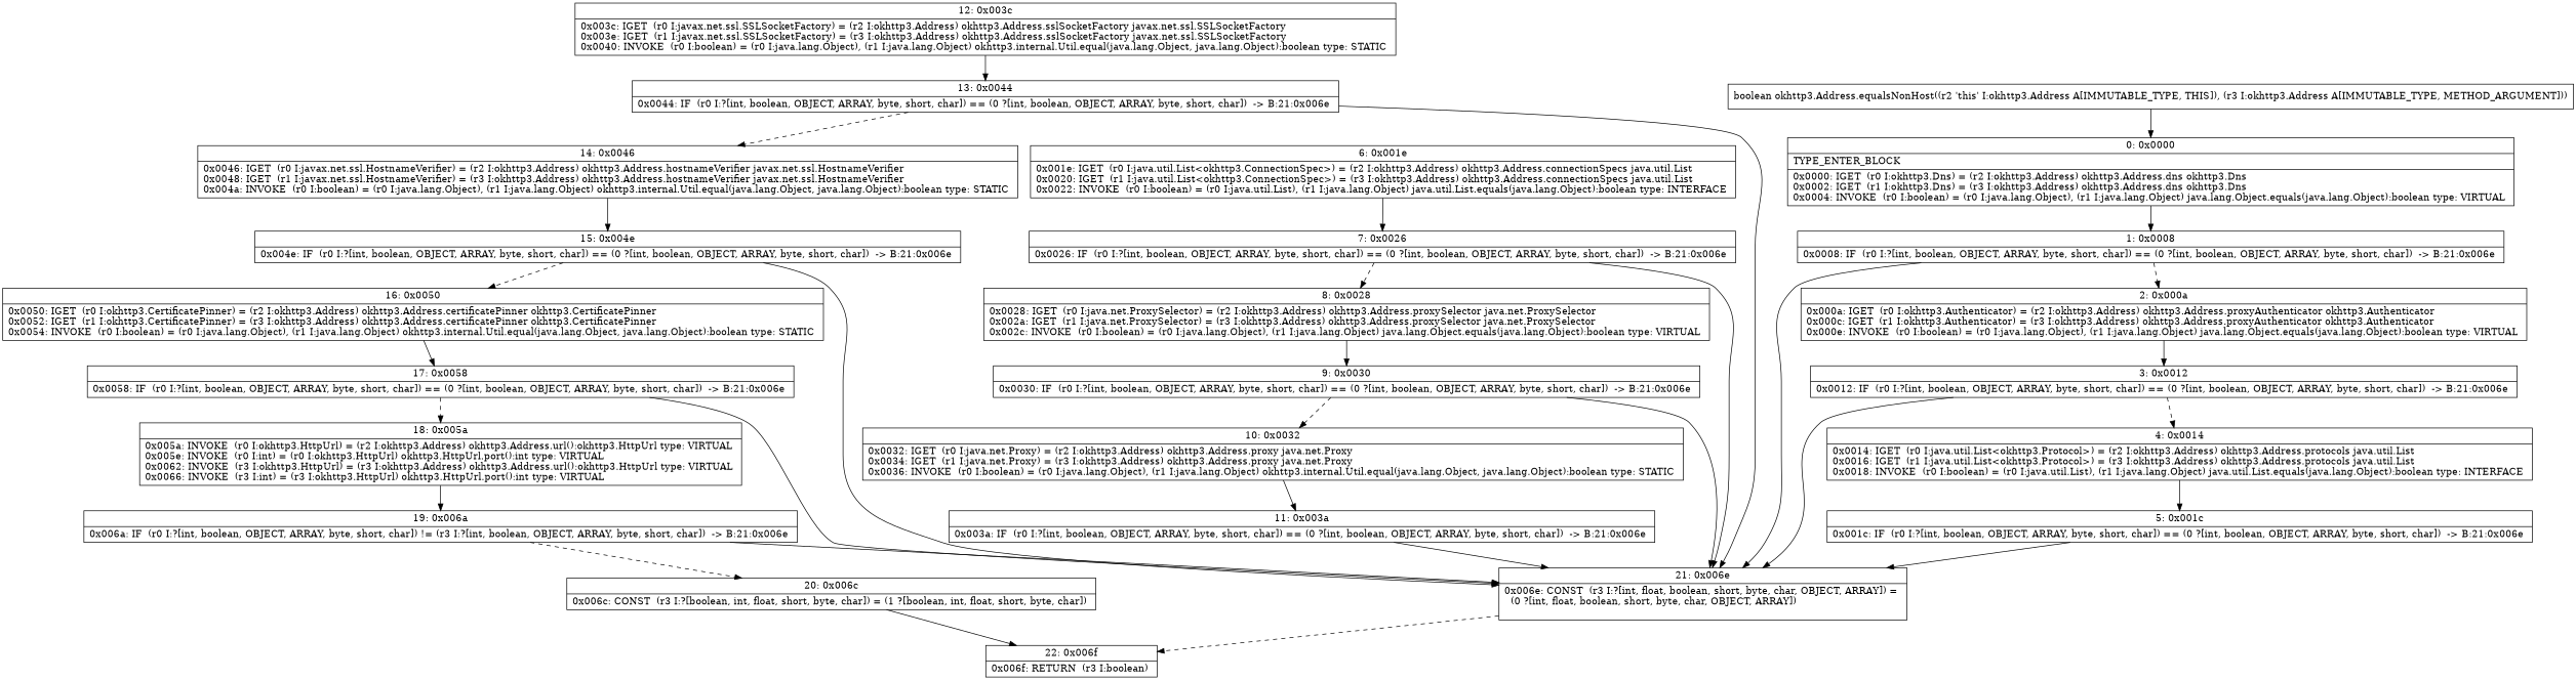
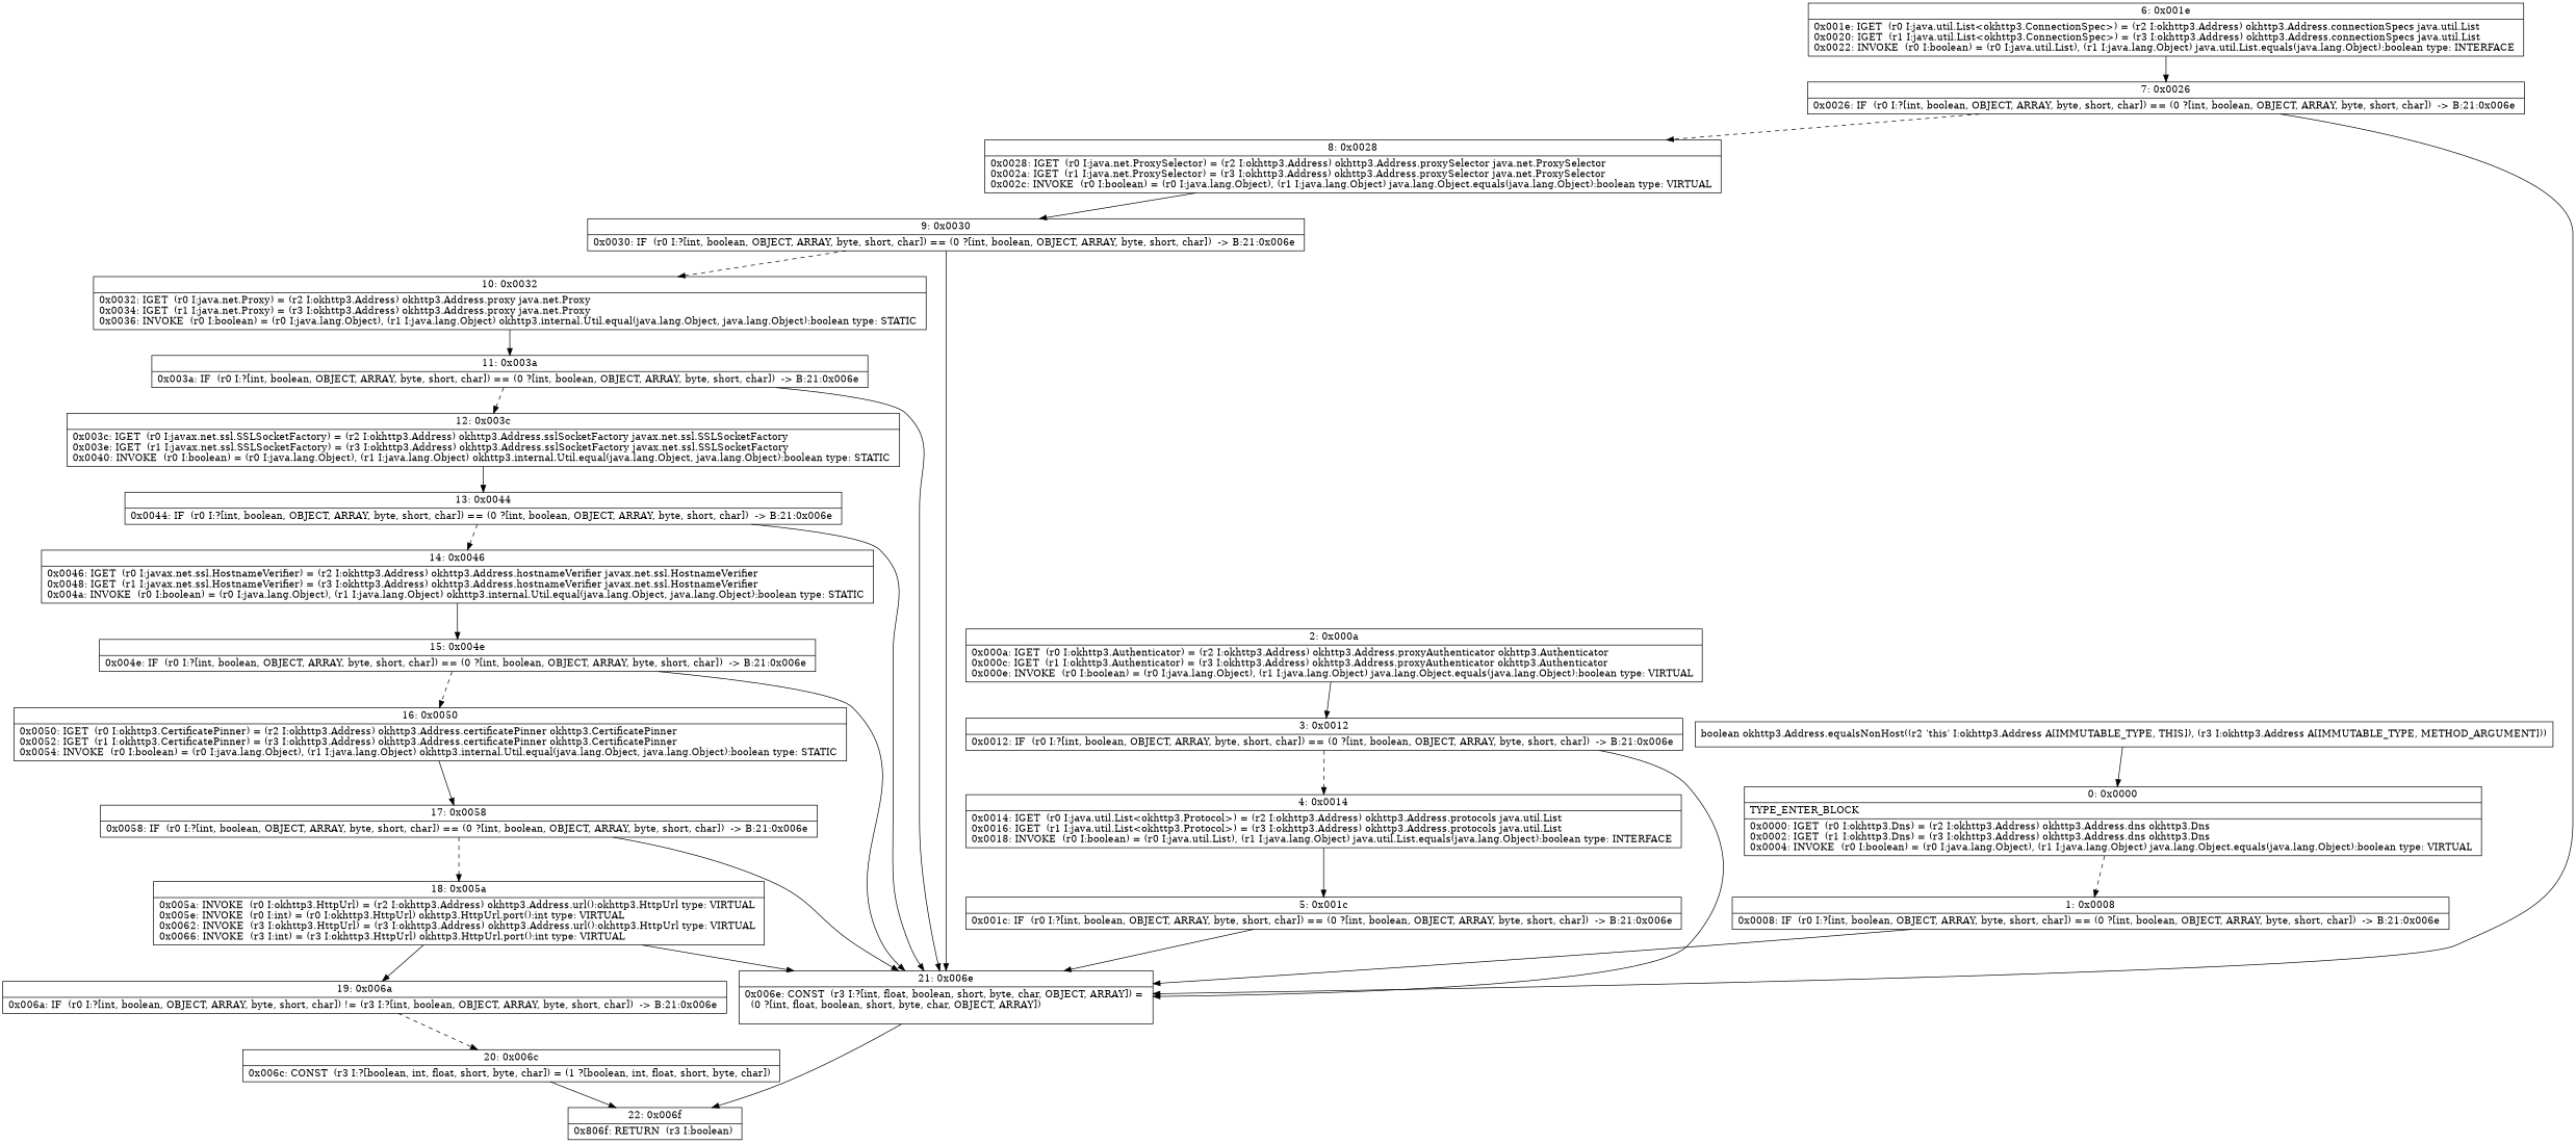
  digraph {
    node [shape=record]
    n1 [label="{0\:\ 0x0000|TYPE_ENTER_BLOCK\l|0x0000: IGET  (r0 I:okhttp3.Dns) = (r2 I:okhttp3.Address) okhttp3.Address.dns okhttp3.Dns \l0x0002: IGET  (r1 I:okhttp3.Dns) = (r3 I:okhttp3.Address) okhttp3.Address.dns okhttp3.Dns \l0x0004: INVOKE  (r0 I:boolean) = (r0 I:java.lang.Object), (r1 I:java.lang.Object) java.lang.Object.equals(java.lang.Object):boolean type: VIRTUAL \l}"]
    n2 [label="{1\:\ 0x0008|0x0008: IF  (r0 I:?[int, boolean, OBJECT, ARRAY, byte, short, char]) == (0 ?[int, boolean, OBJECT, ARRAY, byte, short, char])  \-\> B:21:0x006e \l}"]
    n3 [label="{2\:\ 0x000a|0x000a: IGET  (r0 I:okhttp3.Authenticator) = (r2 I:okhttp3.Address) okhttp3.Address.proxyAuthenticator okhttp3.Authenticator \l0x000c: IGET  (r1 I:okhttp3.Authenticator) = (r3 I:okhttp3.Address) okhttp3.Address.proxyAuthenticator okhttp3.Authenticator \l0x000e: INVOKE  (r0 I:boolean) = (r0 I:java.lang.Object), (r1 I:java.lang.Object) java.lang.Object.equals(java.lang.Object):boolean type: VIRTUAL \l}"]
    n4 [label="{21\:\ 0x006e|0x006e: CONST  (r3 I:?[int, float, boolean, short, byte, char, OBJECT, ARRAY]) = \l  (0 ?[int, float, boolean, short, byte, char, OBJECT, ARRAY])\l \l}"]
    n5 [label="{3\:\ 0x0012|0x0012: IF  (r0 I:?[int, boolean, OBJECT, ARRAY, byte, short, char]) == (0 ?[int, boolean, OBJECT, ARRAY, byte, short, char])  \-\> B:21:0x006e \l}"]
-   n6 [label="{22\:\ 0x006f|0x006f: RETURN  (r3 I:boolean) \l}"]
+   n6 [label="{22\:\ 0x006f|0x806f: RETURN  (r3 I:boolean) \l}"]
    n7 [label="{4\:\ 0x0014|0x0014: IGET  (r0 I:java.util.List\<okhttp3.Protocol\>) = (r2 I:okhttp3.Address) okhttp3.Address.protocols java.util.List \l0x0016: IGET  (r1 I:java.util.List\<okhttp3.Protocol\>) = (r3 I:okhttp3.Address) okhttp3.Address.protocols java.util.List \l0x0018: INVOKE  (r0 I:boolean) = (r0 I:java.util.List), (r1 I:java.lang.Object) java.util.List.equals(java.lang.Object):boolean type: INTERFACE \l}"]
    n8 [label="{5\:\ 0x001c|0x001c: IF  (r0 I:?[int, boolean, OBJECT, ARRAY, byte, short, char]) == (0 ?[int, boolean, OBJECT, ARRAY, byte, short, char])  \-\> B:21:0x006e \l}"]
    n9 [label="{6\:\ 0x001e|0x001e: IGET  (r0 I:java.util.List\<okhttp3.ConnectionSpec\>) = (r2 I:okhttp3.Address) okhttp3.Address.connectionSpecs java.util.List \l0x0020: IGET  (r1 I:java.util.List\<okhttp3.ConnectionSpec\>) = (r3 I:okhttp3.Address) okhttp3.Address.connectionSpecs java.util.List \l0x0022: INVOKE  (r0 I:boolean) = (r0 I:java.util.List), (r1 I:java.lang.Object) java.util.List.equals(java.lang.Object):boolean type: INTERFACE \l}"]
    n10 [label="{7\:\ 0x0026|0x0026: IF  (r0 I:?[int, boolean, OBJECT, ARRAY, byte, short, char]) == (0 ?[int, boolean, OBJECT, ARRAY, byte, short, char])  \-\> B:21:0x006e \l}"]
    n11 [label="{8\:\ 0x0028|0x0028: IGET  (r0 I:java.net.ProxySelector) = (r2 I:okhttp3.Address) okhttp3.Address.proxySelector java.net.ProxySelector \l0x002a: IGET  (r1 I:java.net.ProxySelector) = (r3 I:okhttp3.Address) okhttp3.Address.proxySelector java.net.ProxySelector \l0x002c: INVOKE  (r0 I:boolean) = (r0 I:java.lang.Object), (r1 I:java.lang.Object) java.lang.Object.equals(java.lang.Object):boolean type: VIRTUAL \l}"]
    n12 [label="{9\:\ 0x0030|0x0030: IF  (r0 I:?[int, boolean, OBJECT, ARRAY, byte, short, char]) == (0 ?[int, boolean, OBJECT, ARRAY, byte, short, char])  \-\> B:21:0x006e \l}"]
    n13 [label="{10\:\ 0x0032|0x0032: IGET  (r0 I:java.net.Proxy) = (r2 I:okhttp3.Address) okhttp3.Address.proxy java.net.Proxy \l0x0034: IGET  (r1 I:java.net.Proxy) = (r3 I:okhttp3.Address) okhttp3.Address.proxy java.net.Proxy \l0x0036: INVOKE  (r0 I:boolean) = (r0 I:java.lang.Object), (r1 I:java.lang.Object) okhttp3.internal.Util.equal(java.lang.Object, java.lang.Object):boolean type: STATIC \l}"]
    n14 [label="{11\:\ 0x003a|0x003a: IF  (r0 I:?[int, boolean, OBJECT, ARRAY, byte, short, char]) == (0 ?[int, boolean, OBJECT, ARRAY, byte, short, char])  \-\> B:21:0x006e \l}"]
    n15 [label="{12\:\ 0x003c|0x003c: IGET  (r0 I:javax.net.ssl.SSLSocketFactory) = (r2 I:okhttp3.Address) okhttp3.Address.sslSocketFactory javax.net.ssl.SSLSocketFactory \l0x003e: IGET  (r1 I:javax.net.ssl.SSLSocketFactory) = (r3 I:okhttp3.Address) okhttp3.Address.sslSocketFactory javax.net.ssl.SSLSocketFactory \l0x0040: INVOKE  (r0 I:boolean) = (r0 I:java.lang.Object), (r1 I:java.lang.Object) okhttp3.internal.Util.equal(java.lang.Object, java.lang.Object):boolean type: STATIC \l}"]
    n16 [label="{13\:\ 0x0044|0x0044: IF  (r0 I:?[int, boolean, OBJECT, ARRAY, byte, short, char]) == (0 ?[int, boolean, OBJECT, ARRAY, byte, short, char])  \-\> B:21:0x006e \l}"]
    n17 [label="{14\:\ 0x0046|0x0046: IGET  (r0 I:javax.net.ssl.HostnameVerifier) = (r2 I:okhttp3.Address) okhttp3.Address.hostnameVerifier javax.net.ssl.HostnameVerifier \l0x0048: IGET  (r1 I:javax.net.ssl.HostnameVerifier) = (r3 I:okhttp3.Address) okhttp3.Address.hostnameVerifier javax.net.ssl.HostnameVerifier \l0x004a: INVOKE  (r0 I:boolean) = (r0 I:java.lang.Object), (r1 I:java.lang.Object) okhttp3.internal.Util.equal(java.lang.Object, java.lang.Object):boolean type: STATIC \l}"]
    n18 [label="{15\:\ 0x004e|0x004e: IF  (r0 I:?[int, boolean, OBJECT, ARRAY, byte, short, char]) == (0 ?[int, boolean, OBJECT, ARRAY, byte, short, char])  \-\> B:21:0x006e \l}"]
    n19 [label="{16\:\ 0x0050|0x0050: IGET  (r0 I:okhttp3.CertificatePinner) = (r2 I:okhttp3.Address) okhttp3.Address.certificatePinner okhttp3.CertificatePinner \l0x0052: IGET  (r1 I:okhttp3.CertificatePinner) = (r3 I:okhttp3.Address) okhttp3.Address.certificatePinner okhttp3.CertificatePinner \l0x0054: INVOKE  (r0 I:boolean) = (r0 I:java.lang.Object), (r1 I:java.lang.Object) okhttp3.internal.Util.equal(java.lang.Object, java.lang.Object):boolean type: STATIC \l}"]
    n20 [label="{17\:\ 0x0058|0x0058: IF  (r0 I:?[int, boolean, OBJECT, ARRAY, byte, short, char]) == (0 ?[int, boolean, OBJECT, ARRAY, byte, short, char])  \-\> B:21:0x006e \l}"]
    n21 [label="{18\:\ 0x005a|0x005a: INVOKE  (r0 I:okhttp3.HttpUrl) = (r2 I:okhttp3.Address) okhttp3.Address.url():okhttp3.HttpUrl type: VIRTUAL \l0x005e: INVOKE  (r0 I:int) = (r0 I:okhttp3.HttpUrl) okhttp3.HttpUrl.port():int type: VIRTUAL \l0x0062: INVOKE  (r3 I:okhttp3.HttpUrl) = (r3 I:okhttp3.Address) okhttp3.Address.url():okhttp3.HttpUrl type: VIRTUAL \l0x0066: INVOKE  (r3 I:int) = (r3 I:okhttp3.HttpUrl) okhttp3.HttpUrl.port():int type: VIRTUAL \l}"]
    n22 [label="{19\:\ 0x006a|0x006a: IF  (r0 I:?[int, boolean, OBJECT, ARRAY, byte, short, char]) != (r3 I:?[int, boolean, OBJECT, ARRAY, byte, short, char])  \-\> B:21:0x006e \l}"]
    n23 [label="{20\:\ 0x006c|0x006c: CONST  (r3 I:?[boolean, int, float, short, byte, char]) = (1 ?[boolean, int, float, short, byte, char]) \l}"]
    n24 [label="{boolean okhttp3.Address.equalsNonHost((r2 'this' I:okhttp3.Address A[IMMUTABLE_TYPE, THIS]), (r3 I:okhttp3.Address A[IMMUTABLE_TYPE, METHOD_ARGUMENT])) }"]
-   n1 -> n2
-   n2 -> n3 [style=dashed]
+   n1 -> n2 [style=dashed]
    n2 -> n4
    n3 -> n5
-   n4 -> n6 [style=dashed]
+   n4 -> n6
    n5 -> n4
    n5 -> n7 [style=dashed]
    n7 -> n8
    n8 -> n4
    n9 -> n10
    n10 -> n4
    n10 -> n11 [style=dashed]
    n11 -> n12
    n12 -> n4
    n12 -> n13 [style=dashed]
    n13 -> n14
    n14 -> n4
+   n14 -> n15 [style=dashed]
    n15 -> n16
    n16 -> n4
    n16 -> n17 [style=dashed]
    n17 -> n18
    n18 -> n4
    n18 -> n19 [style=dashed]
    n19 -> n20
    n20 -> n4
    n20 -> n21 [style=dashed]
    n21 -> n22
-   n22 -> n4
+   n21 -> n4
    n22 -> n23 [style=dashed]
    n23 -> n6
    n24 -> n1
  }
